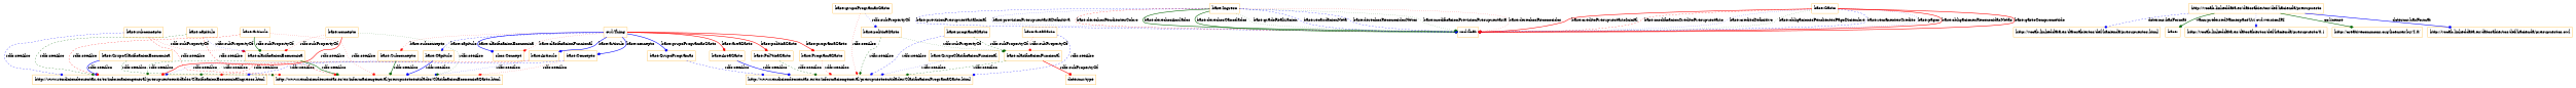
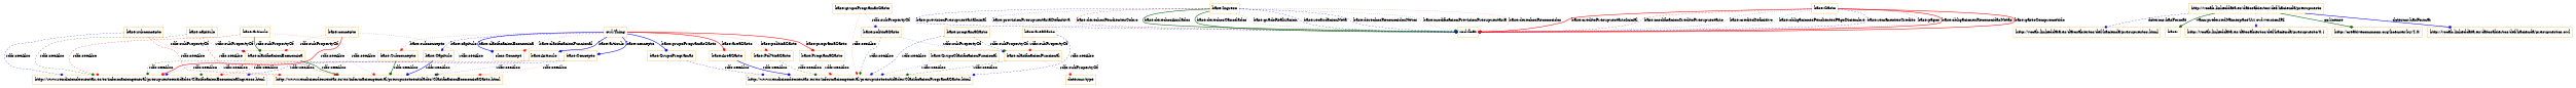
  digraph {
    rankdir=TB
    node [color=orange shape=rectangle]
    edge [arrowhead=dot color=blue style=dotted]
    "base:GrupoProgramas"
    "http://www.rendiciondecuentas.es/es/informaciongeneral/presupuestoentidades/ClasificacionProgramaGasto.html"
    "base:GrupoClasificacionFuncional"
    "base:Ingreso"
    "xsd:float"
    "base:AreaGasto"
    "base:Articulo"
    "http://www.rendiciondecuentas.es/es/informaciongeneral/presupuestoentidades/ClasificacionEconomicaIngresos.html"
    "http://www.rendiciondecuentas.es/es/informaciongeneral/presupuestoentidades/ClasificacionEconomicaGasto.html"
    "base:Pol?ticaGasto"
    "base:ProgramaGasto"
    "base:Capitulo"
    "base:Subconcepto"
    "base:Gasto"
-   "base:GrupoClasificacionEconomica"
    "base:Concepto"
    "base:grupoProgramasGasto"
    "base:politicaGasto"
    "base:clasificacionFuncional"
    "dcterms:type"
    "base:concepto"
    "base:clasificacionEconomica"
    "base:capitulo"
    "http://vocab.linkeddata.es/datosabiertos/def/hacienda/presupuesto"
    "http://vocab.linkeddata.es/datosabiertos/def/hacienda/presupuestos.html"
    "base:"
    "http://vocab.linkeddata.es/datosabiertos/def/hacienda/presupuesto/0.1"
    "http://creativecommons.org/licenses/by/4.0/"
    "http://vocab.linkeddata.es/datosabiertos/def/hacienda/presupuestos.owl"
    "base:programaGasto"
    "base:articulo"
    "base:areaGasto"
    "base:subconcepto"
    "owl:Thing"
    "skos:Concept"
    "base:GrupoProgramas" -> "http://www.rendiciondecuentas.es/es/informaciongeneral/presupuestoentidades/ClasificacionProgramaGasto.html" [label="rdfs:seeAlso" style=dashed]
    "base:GrupoClasificacionFuncional" -> "http://www.rendiciondecuentas.es/es/informaciongeneral/presupuestoentidades/ClasificacionProgramaGasto.html" [arrowhead=diamond label="rdfs:seeAlso"]
    "base:Ingreso" -> "xsd:float" [arrowhead=diamond label="base:previsionPresupuestariaInicial" style=dashed]
    "base:Ingreso" -> "xsd:float" [arrowhead=diamond label="base:provisionPresupuestariaDefinitiva"]
    "base:Ingreso" -> "xsd:float" [arrowhead=diamond color=red label="base:derechosPendientesCobro" style=dashed]
    "base:Ingreso" -> "xsd:float" [color=darkgreen label="base:derechosAnulados" style=bold]
    "base:Ingreso" -> "xsd:float" [color=darkgreen label="base:derechosCancelados" style=bold]
    "base:Ingreso" -> "xsd:float" [arrowhead=diamond color=darkgreen label="base:gradoRealizacion"]
    "base:Ingreso" -> "xsd:float" [label="base:recaudacionNeta" style=dashed]
    "base:Ingreso" -> "xsd:float" [label="base:derechosReconocidosNetos" style=dashed]
    "base:Ingreso" -> "xsd:float" [arrowhead=diamond color=darkgreen label="base:modificacionPrevisionPresupuestaria"]
    "base:Ingreso" -> "xsd:float" [arrowhead=diamond color=red label="base:derechosReconocidos"]
    "base:AreaGasto" -> "http://www.rendiciondecuentas.es/es/informaciongeneral/presupuestoentidades/ClasificacionProgramaGasto.html" [label="rdfs:seeAlso" style=bold]
    "base:Articulo" -> "http://www.rendiciondecuentas.es/es/informaciongeneral/presupuestoentidades/ClasificacionEconomicaIngresos.html" [color=red label="rdfs:seeAlso" style=dashed]
    "base:Articulo" -> "http://www.rendiciondecuentas.es/es/informaciongeneral/presupuestoentidades/ClasificacionEconomicaGasto.html" [label="rdfs:seeAlso"]
    "base:Pol?ticaGasto" -> "http://www.rendiciondecuentas.es/es/informaciongeneral/presupuestoentidades/ClasificacionProgramaGasto.html" [color=darkgreen label="rdfs:seeAlso" style=dashed]
    "base:ProgramaGasto" -> "http://www.rendiciondecuentas.es/es/informaciongeneral/presupuestoentidades/ClasificacionProgramaGasto.html" [arrowhead=diamond color=red label="rdfs:seeAlso"]
    "base:Capitulo" -> "http://www.rendiciondecuentas.es/es/informaciongeneral/presupuestoentidades/ClasificacionEconomicaIngresos.html" [color=darkgreen label="rdfs:seeAlso"]
    "base:Capitulo" -> "http://www.rendiciondecuentas.es/es/informaciongeneral/presupuestoentidades/ClasificacionEconomicaGasto.html" [label="rdfs:seeAlso" style=bold]
    "base:Subconcepto" -> "http://www.rendiciondecuentas.es/es/informaciongeneral/presupuestoentidades/ClasificacionEconomicaIngresos.html" [arrowhead=diamond label="rdfs:seeAlso"]
    "base:Subconcepto" -> "http://www.rendiciondecuentas.es/es/informaciongeneral/presupuestoentidades/ClasificacionEconomicaGasto.html" [color=darkgreen label="rdfs:seeAlso" style=bold]
    "base:Gasto" -> "xsd:float" [color=red label="base:creditoPresupuestarioInicial" style=bold]
    "base:Gasto" -> "xsd:float" [arrowhead=diamond color=red label="base:modificacionCreditoPresupuestario" style=dashed]
    "base:Gasto" -> "xsd:float" [label="base:creditoDefinitivo"]
    "base:Gasto" -> "xsd:float" [color=darkgreen label="base:obligacionesPendientesPagoDiciembre"]
    "base:Gasto" -> "xsd:float" [arrowhead=diamond label="base:remanentesCredito" style=dashed]
    "base:Gasto" -> "xsd:float" [label="base:pagos"]
    "base:Gasto" -> "xsd:float" [color=red label="base:obligacionesReconocidasNetas" style=bold]
    "base:Gasto" -> "xsd:float" [arrowhead=diamond color=red label="base:gastoComprometido" style=bold]
-   "base:GrupoClasificacionEconomica" -> "http://www.rendiciondecuentas.es/es/informaciongeneral/presupuestoentidades/ClasificacionEconomicaIngresos.html" [label="rdfs:seeAlso" style=bold]
-   "base:GrupoClasificacionEconomica" -> "http://www.rendiciondecuentas.es/es/informaciongeneral/presupuestoentidades/ClasificacionEconomicaGasto.html" [color=darkgreen label="rdfs:seeAlso" style=dashed]
    "base:Concepto" -> "http://www.rendiciondecuentas.es/es/informaciongeneral/presupuestoentidades/ClasificacionEconomicaIngresos.html" [arrowhead=diamond label="rdfs:seeAlso" style=dashed]
    "base:Concepto" -> "http://www.rendiciondecuentas.es/es/informaciongeneral/presupuestoentidades/ClasificacionEconomicaGasto.html" [arrowhead=diamond color=red label="rdfs:seeAlso"]
    "base:grupoProgramasGasto" -> "http://www.rendiciondecuentas.es/es/informaciongeneral/presupuestoentidades/ClasificacionProgramaGasto.html" [arrowhead=diamond color=red label="rdfs:seeAlso"]
    "base:grupoProgramasGasto" -> "base:politicaGasto" [label="rdfs:subPropertyOf"]
    "base:politicaGasto" -> "http://www.rendiciondecuentas.es/es/informaciongeneral/presupuestoentidades/ClasificacionProgramaGasto.html" [arrowhead=diamond color=darkgreen label="rdfs:seeAlso" style=dashed]
-   "base:politicaGasto" -> "base:clasificacionFuncional" [color=darkgreen label="rdfs:subPropertyOf"]
+   "base:politicaGasto" -> "base:clasificacionFuncional" [label="rdfs:subPropertyOf"]
    "base:clasificacionFuncional" -> "http://www.rendiciondecuentas.es/es/informaciongeneral/presupuestoentidades/ClasificacionProgramaGasto.html" [arrowhead=diamond color=darkgreen label="rdfs:seeAlso" style=dashed]
-   "base:clasificacionFuncional" -> "dcterms:type" [color=red label="rdfs:subPropertyOf" style=bold]
+   "base:clasificacionFuncional" -> "dcterms:type" [color=red label="rdfs:subPropertyOf"]
    "base:concepto" -> "http://www.rendiciondecuentas.es/es/informaciongeneral/presupuestoentidades/ClasificacionEconomicaIngresos.html" [color=red label="rdfs:seeAlso" style=bold]
    "base:concepto" -> "http://www.rendiciondecuentas.es/es/informaciongeneral/presupuestoentidades/ClasificacionEconomicaGasto.html" [arrowhead=diamond color=darkgreen label="rdfs:seeAlso"]
    "base:concepto" -> "base:clasificacionEconomica" [arrowhead=diamond color=red label="rdfs:subPropertyOf"]
    "base:clasificacionEconomica" -> "http://www.rendiciondecuentas.es/es/informaciongeneral/presupuestoentidades/ClasificacionEconomicaIngresos.html" [color=darkgreen label="rdfs:seeAlso" style=dashed]
    "base:clasificacionEconomica" -> "http://www.rendiciondecuentas.es/es/informaciongeneral/presupuestoentidades/ClasificacionEconomicaGasto.html" [arrowhead=diamond color=darkgreen label="rdfs:seeAlso" style=bold]
    "base:capitulo" -> "http://www.rendiciondecuentas.es/es/informaciongeneral/presupuestoentidades/ClasificacionEconomicaIngresos.html" [arrowhead=diamond color=darkgreen label="rdfs:seeAlso" style=dashed]
    "base:capitulo" -> "http://www.rendiciondecuentas.es/es/informaciongeneral/presupuestoentidades/ClasificacionEconomicaGasto.html" [color=red label="rdfs:seeAlso" style=dashed]
    "base:capitulo" -> "base:clasificacionEconomica" [arrowhead=diamond label="rdfs:subPropertyOf"]
    "http://vocab.linkeddata.es/datosabiertos/def/hacienda/presupuesto" -> "http://vocab.linkeddata.es/datosabiertos/def/hacienda/presupuestos.html" [label="dcterms:hasFormat" style=dashed]
    "http://vocab.linkeddata.es/datosabiertos/def/hacienda/presupuesto" -> "base:" [arrowhead=diamond color=darkgreen label="vann:preferredNamespaceUri" style=bold]
    "http://vocab.linkeddata.es/datosabiertos/def/hacienda/presupuesto" -> "http://vocab.linkeddata.es/datosabiertos/def/hacienda/presupuesto/0.1" [arrowhead=diamond label="owl:versionIRI"]
    "http://vocab.linkeddata.es/datosabiertos/def/hacienda/presupuesto" -> "http://creativecommons.org/licenses/by/4.0/" [arrowhead=diamond color=darkgreen label="cc:license" style=bold]
    "http://vocab.linkeddata.es/datosabiertos/def/hacienda/presupuesto" -> "http://vocab.linkeddata.es/datosabiertos/def/hacienda/presupuestos.owl" [label="dcterms:hasFormat" style=bold]
    "base:programaGasto" -> "http://www.rendiciondecuentas.es/es/informaciongeneral/presupuestoentidades/ClasificacionProgramaGasto.html" [arrowhead=diamond label="rdfs:seeAlso" style=dashed]
    "base:programaGasto" -> "base:clasificacionFuncional" [arrowhead=diamond color=darkgreen label="rdfs:subPropertyOf" style=dashed]
    "base:articulo" -> "http://www.rendiciondecuentas.es/es/informaciongeneral/presupuestoentidades/ClasificacionEconomicaIngresos.html" [color=red label="rdfs:seeAlso" style=dashed]
    "base:articulo" -> "http://www.rendiciondecuentas.es/es/informaciongeneral/presupuestoentidades/ClasificacionEconomicaGasto.html" [color=red label="rdfs:seeAlso"]
    "base:articulo" -> "base:clasificacionEconomica" [color=darkgreen label="rdfs:subPropertyOf" style=bold]
    "base:areaGasto" -> "http://www.rendiciondecuentas.es/es/informaciongeneral/presupuestoentidades/ClasificacionProgramaGasto.html" [label="rdfs:seeAlso" style=dashed]
    "base:areaGasto" -> "base:clasificacionFuncional" [color=red label="rdfs:subPropertyOf"]
    "base:subconcepto" -> "http://www.rendiciondecuentas.es/es/informaciongeneral/presupuestoentidades/ClasificacionEconomicaIngresos.html" [label="rdfs:seeAlso" style=dashed]
    "base:subconcepto" -> "http://www.rendiciondecuentas.es/es/informaciongeneral/presupuestoentidades/ClasificacionEconomicaGasto.html" [color=red label="rdfs:seeAlso" style=dashed]
    "base:subconcepto" -> "base:clasificacionEconomica" [arrowhead=diamond color=red label="rdfs:subPropertyOf"]
    "owl:Thing" -> "base:GrupoProgramas" [label="base:grupoProgramasGasto" style=bold]
    "owl:Thing" -> "base:AreaGasto" [arrowhead=diamond color=red label="base:areaGasto" style=bold]
    "owl:Thing" -> "base:Articulo" [arrowhead=diamond label="base:articulo" style=bold]
-   "owl:Thing" -> "base:Pol?ticaGasto" [arrowhead=diamond color=red label="base:politicaGasto" style=bold]
+   "owl:Thing" -> "base:Pol?ticaGasto" [arrowhead=diamond color=red label="base:politicaGasto"]
    "owl:Thing" -> "base:ProgramaGasto" [arrowhead=diamond color=red label="base:programaGasto" style=bold]
    "owl:Thing" -> "base:Capitulo" [arrowhead=diamond label="base:capitulo" style=dashed]
    "owl:Thing" -> "base:Subconcepto" [arrowhead=diamond color=red label="base:subconcepto"]
    "owl:Thing" -> "base:Concepto" [arrowhead=diamond label="base:concepto" style=bold]
    "owl:Thing" -> "skos:Concept" [label="base:clasificacionEconomica" style=bold]
    "owl:Thing" -> "skos:Concept" [arrowhead=diamond color=red label="base:clasificacionFuncional"]
  }
